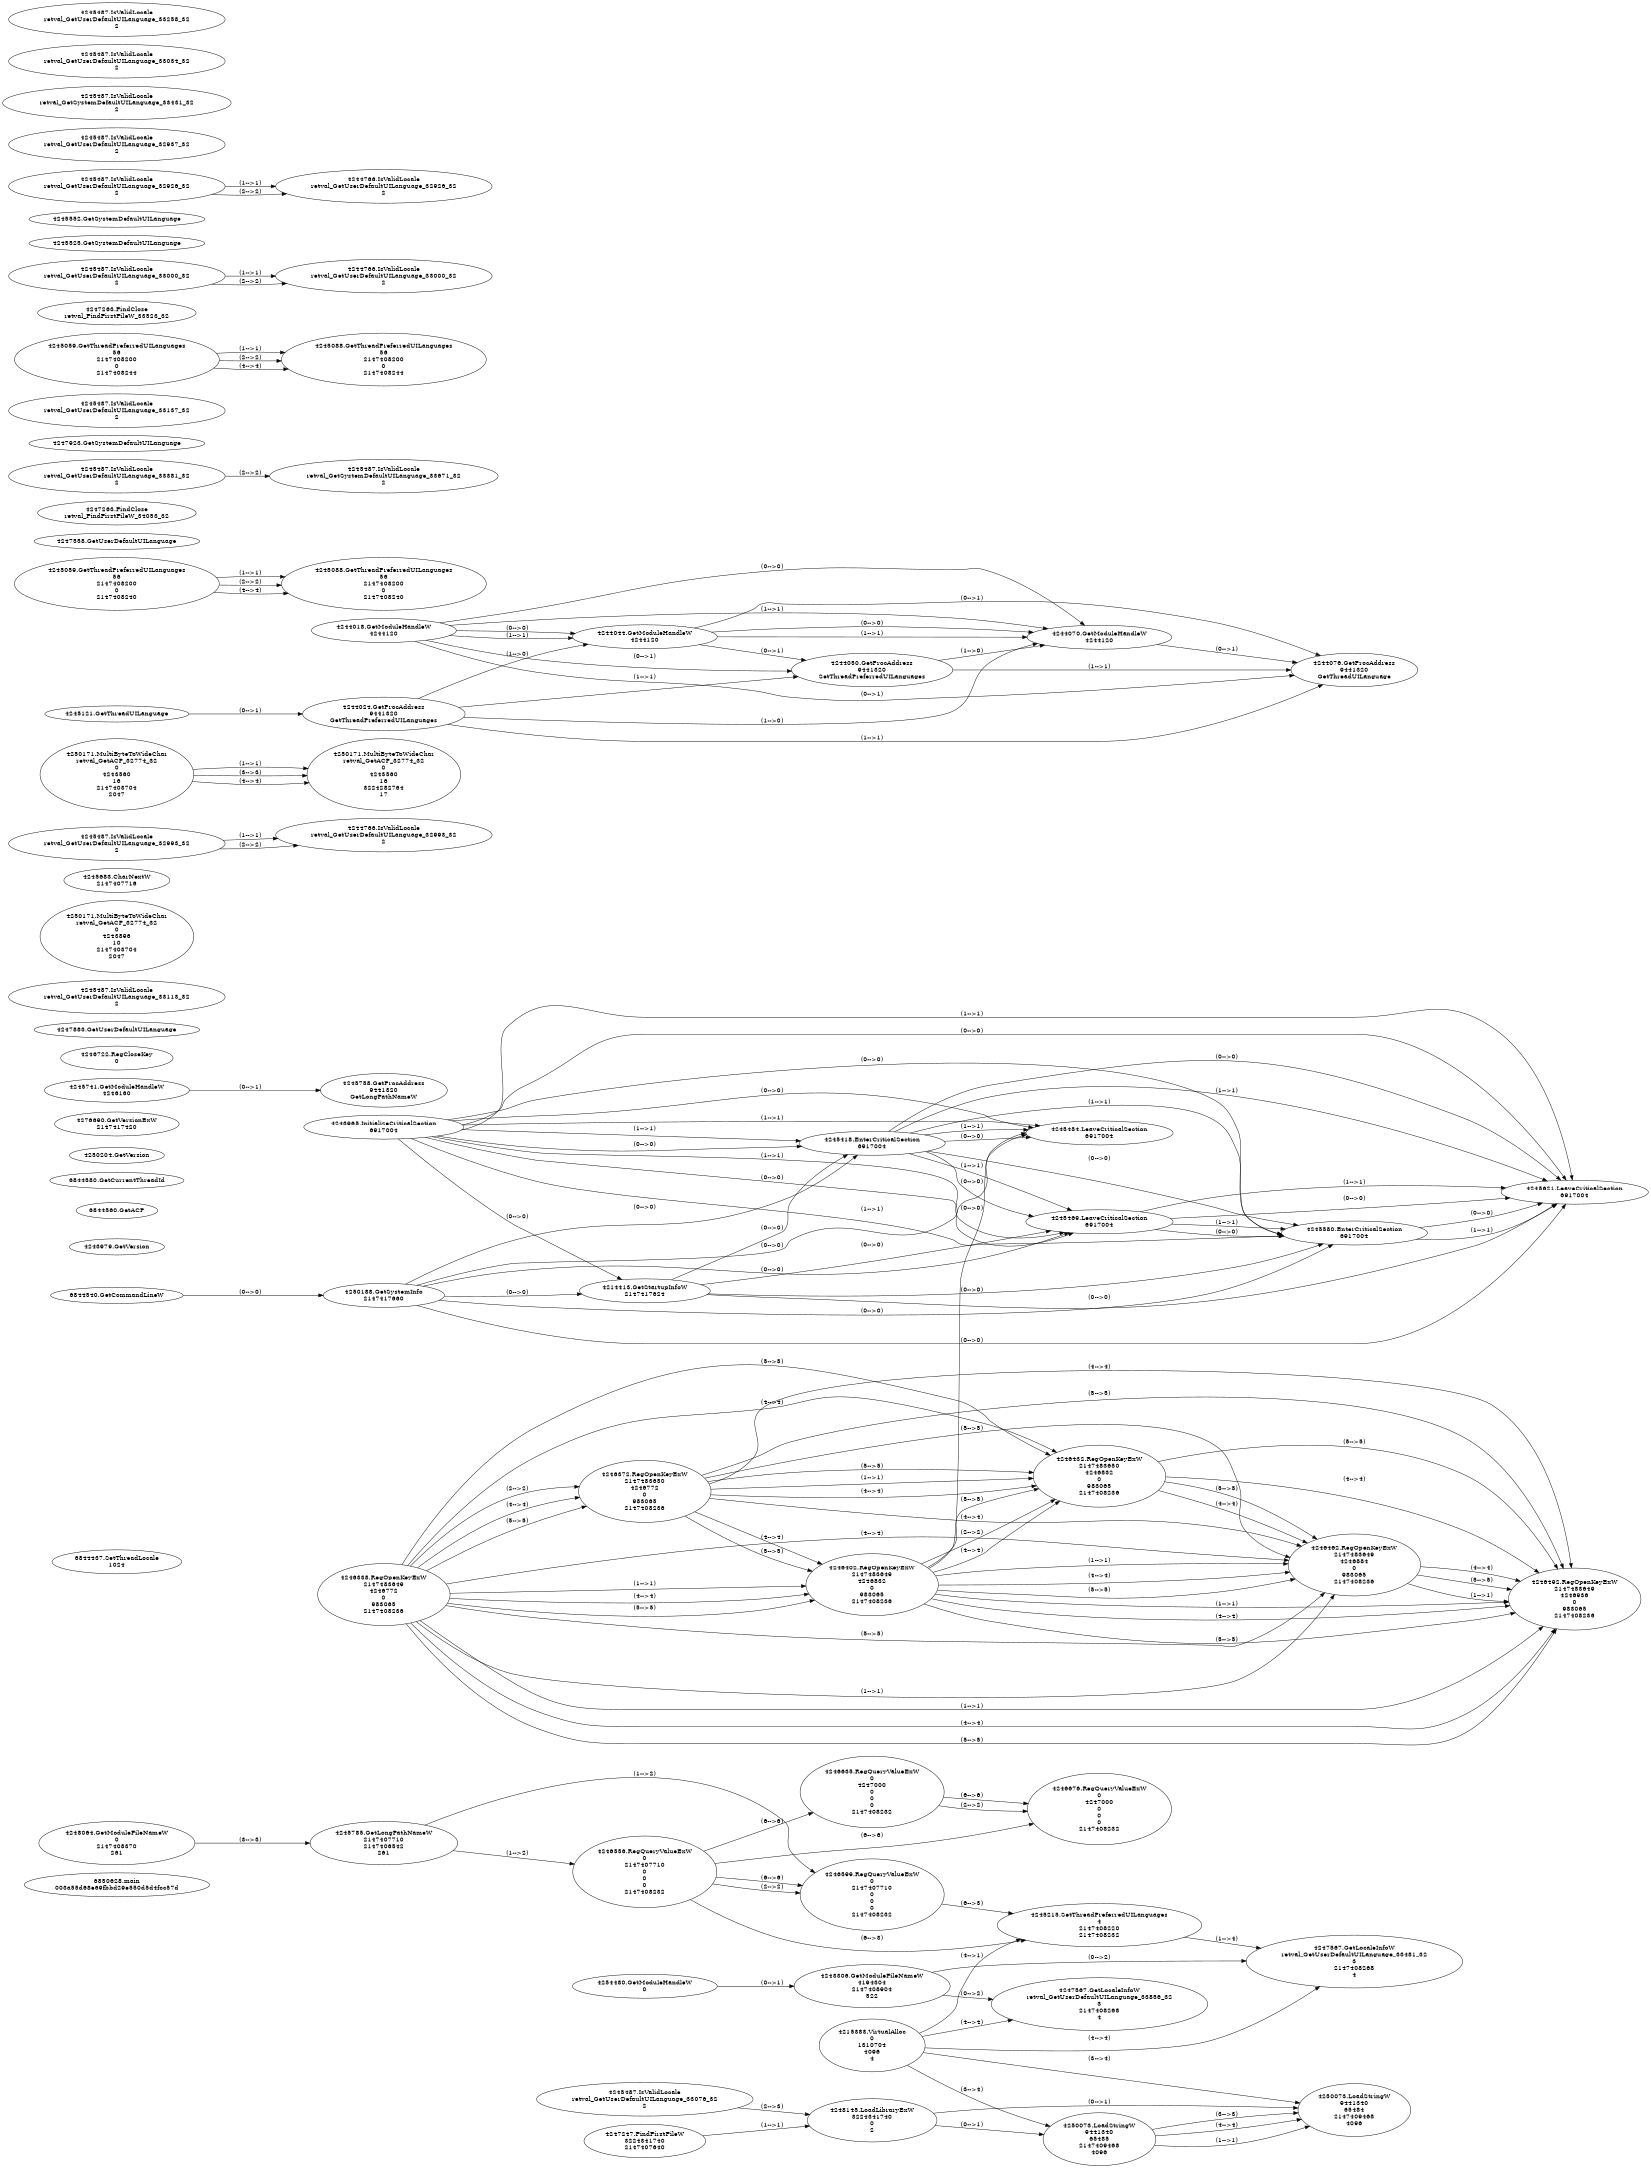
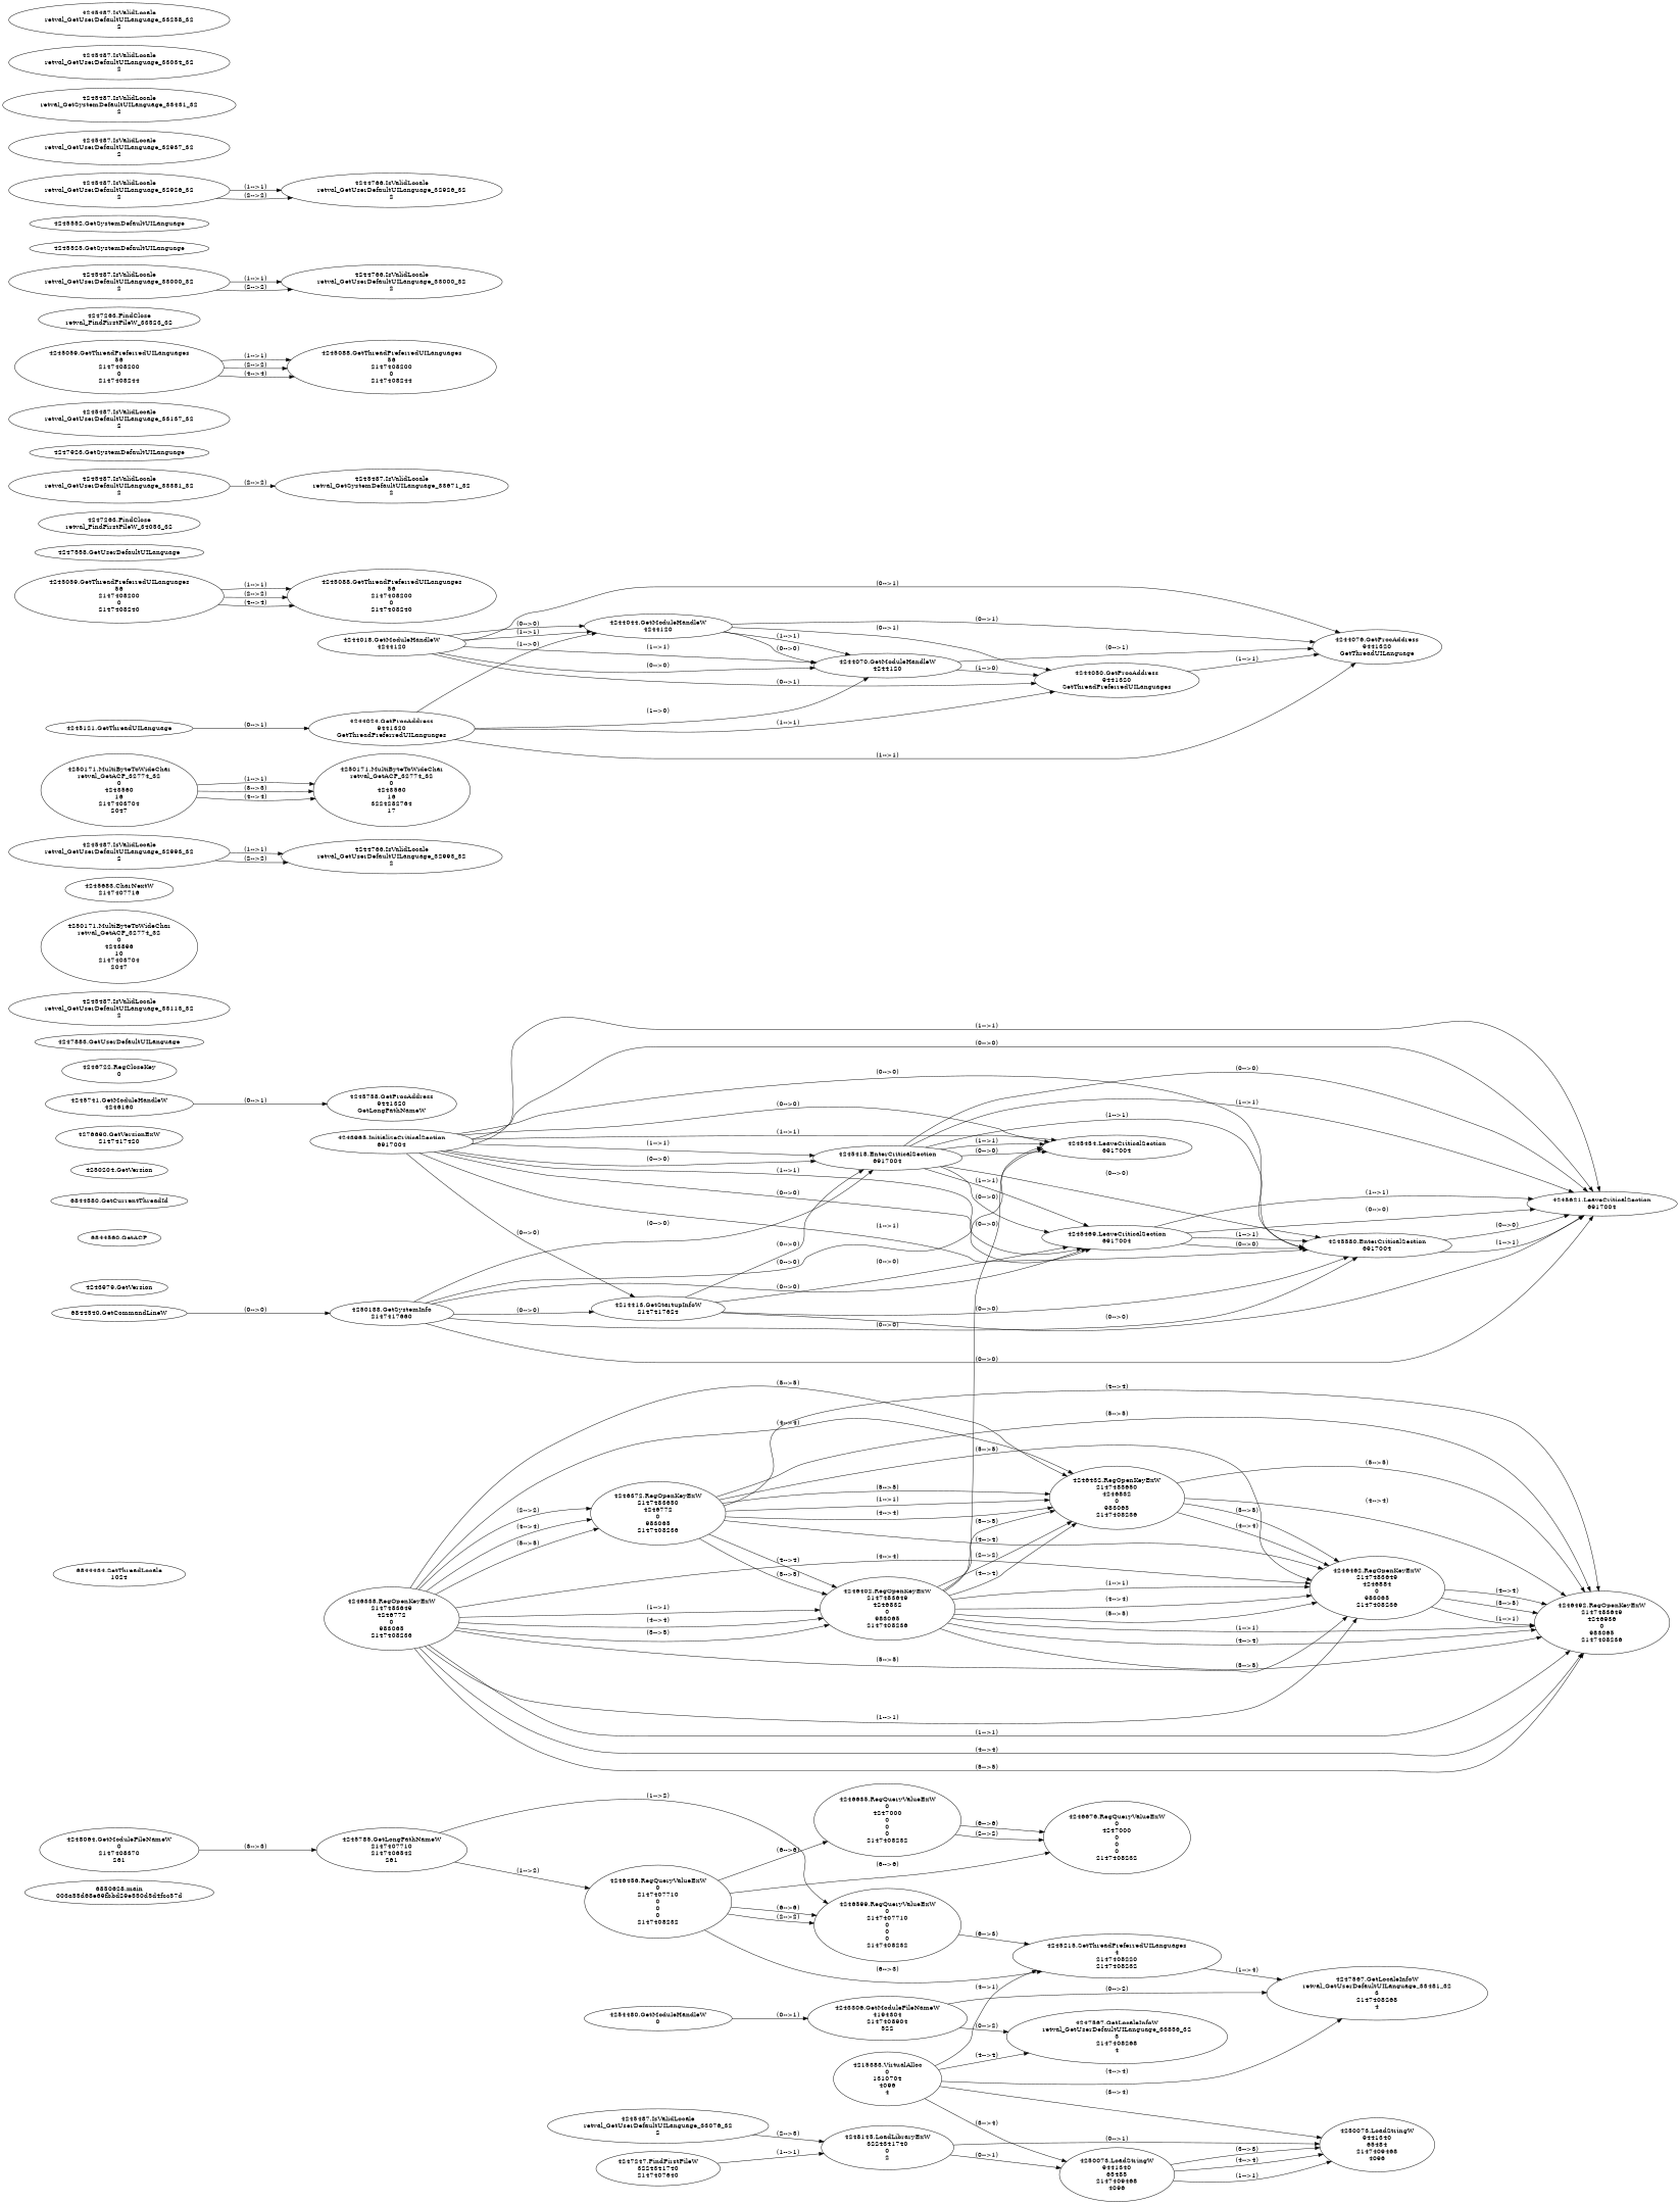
  digraph {
    rankdir=LR
    n1 [label="6850628.main\n003a55d68e69fbbd29e550d5d4fcc57d"]
    n2 [label="4254480.GetModuleHandleW\n0"]
    n3 [label="4243306.GetModuleFileNameW\n4194304\n2147408904\n522"]
    n4 [label="4247567.GetLocaleInfoW\nretval_GetUserDefaultUILanguage_33856_32\n3\n2147408268\n4"]
    n5 [label="4247567.GetLocaleInfoW\nretval_GetUserDefaultUILanguage_33481_32\n3\n2147408268\n4"]
-   n6 [label="6844437.SetThreadLocale\n1024"]
+   n6 [label="6844434.SetThreadLocale\n1024"]
    n7 [label="4243965.InitializeCriticalSection\n6917004"]
    n8 [label="4214413.GetStartupInfoW\n2147417624"]
    n9 [label="4245418.EnterCriticalSection\n6917004"]
    n10 [label="4245469.LeaveCriticalSection\n6917004"]
    n11 [label="4245580.EnterCriticalSection\n6917004"]
    n12 [label="4245621.LeaveCriticalSection\n6917004"]
    n13 [label="4245454.LeaveCriticalSection\n6917004"]
    n14 [label="4250188.GetSystemInfo\n2147417660"]
    n15 [label="4243979.GetVersion\n"]
    n16 [label="6844540.GetCommandLineW\n"]
    n17 [label="6844560.GetACP\n"]
    n18 [label="6844580.GetCurrentThreadId\n"]
    n19 [label="4250204.GetVersion\n"]
    n20 [label="4276690.GetVersionExW\n2147417420"]
    n21 [label="4248064.GetModuleFileNameW\n0\n2147408370\n261"]
    n22 [label="4245785.GetLongPathNameW\n2147407710\n2147406542\n261"]
-   n23 [label="4246556.RegQueryValueExW\n0\n2147407710\n0\n0\n0\n2147408232"]
+   n23 [label="4246456.RegQueryValueExW\n0\n2147407710\n0\n0\n0\n2147408232"]
    n24 [label="4246599.RegQueryValueExW\n0\n2147407710\n0\n0\n0\n2147408232"]
    n25 [label="4215383.VirtualAlloc\n0\n1310704\n4096\n4"]
    n26 [label="4245215.SetThreadPreferredUILanguages\n4\n2147408220\n2147408232"]
    n27 [label="4250073.LoadStringW\n9441340\n65485\n2147409468\n4096"]
    n28 [label="4250073.LoadStringW\n9441340\n65484\n2147409468\n4096"]
    n29 [label="4246338.RegOpenKeyExW\n2147483649\n4246772\n0\n983065\n2147408236"]
    n30 [label="4246372.RegOpenKeyExW\n2147483650\n4246772\n0\n983065\n2147408236"]
    n31 [label="4246402.RegOpenKeyExW\n2147483649\n4246832\n0\n983065\n2147408236"]
    n32 [label="4246432.RegOpenKeyExW\n2147483650\n4246832\n0\n983065\n2147408236"]
    n33 [label="4246462.RegOpenKeyExW\n2147483649\n4246884\n0\n983065\n2147408236"]
    n34 [label="4246492.RegOpenKeyExW\n2147483649\n4246936\n0\n983065\n2147408236"]
    n35 [label="4245741.GetModuleHandleW\n4246160"]
    n36 [label="4245758.GetProcAddress\n9441320\nGetLongPathNameW"]
    n37 [label="4246635.RegQueryValueExW\n0\n4247000\n0\n0\n0\n2147408232"]
    n38 [label="4246676.RegQueryValueExW\n0\n4247000\n0\n0\n0\n2147408232"]
    n39 [label="4246722.RegCloseKey\n0"]
    n40 [label="4247883.GetUserDefaultUILanguage\n"]
    n41 [label="4245487.IsValidLocale\nretval_GetUserDefaultUILanguage_33113_32\n2"]
    n42 [label="4250171.MultiByteToWideChar\nretval_GetACP_32774_32\n0\n4243896\n10\n2147403704\n2047"]
    n43 [label="4245683.CharNextW\n2147407716"]
    n44 [label="4245487.IsValidLocale\nretval_GetUserDefaultUILanguage_32993_32\n2"]
    n45 [label="4244766.IsValidLocale\nretval_GetUserDefaultUILanguage_32993_32\n2"]
    n46 [label="4250171.MultiByteToWideChar\nretval_GetACP_32774_32\n0\n4243560\n16\n2147403704\n2047"]
    n47 [label="4250171.MultiByteToWideChar\nretval_GetACP_32774_32\n0\n4243560\n16\n3224282764\n17"]
    n48 [label="4244018.GetModuleHandleW\n4244120"]
    n49 [label="4244044.GetModuleHandleW\n4244120"]
    n50 [label="4244050.GetProcAddress\n9441320\nSetThreadPreferredUILanguages"]
    n51 [label="4244070.GetModuleHandleW\n4244120"]
    n52 [label="4244076.GetProcAddress\n9441320\nGetThreadUILanguage"]
    n53 [label="4244024.GetProcAddress\n9441320\nGetThreadPreferredUILanguages"]
    n54 [label="4245487.IsValidLocale\nretval_GetUserDefaultUILanguage_33076_32\n2"]
    n55 [label="4248145.LoadLibraryExW\n3224341740\n0\n2"]
    n56 [label="4245121.GetThreadUILanguage\n"]
    n57 [label="4245059.GetThreadPreferredUILanguages\n56\n2147408200\n0\n2147408240"]
    n58 [label="4245088.GetThreadPreferredUILanguages\n56\n2147408200\n0\n2147408240"]
    n59 [label="4247558.GetUserDefaultUILanguage\n"]
    n60 [label="4247247.FindFirstFileW\n3224341740\n2147407640"]
    n61 [label="4247263.FindClose\nretval_FindFirstFileW_34053_32"]
    n62 [label="4245487.IsValidLocale\nretval_GetUserDefaultUILanguage_33381_32\n2"]
    n63 [label="4245487.IsValidLocale\nretval_GetSystemDefaultUILanguage_33671_32\n2"]
    n64 [label="4247923.GetSystemDefaultUILanguage\n"]
    n65 [label="4245487.IsValidLocale\nretval_GetUserDefaultUILanguage_33137_32\n2"]
    n66 [label="4245059.GetThreadPreferredUILanguages\n56\n2147408200\n0\n2147408244"]
    n67 [label="4245088.GetThreadPreferredUILanguages\n56\n2147408200\n0\n2147408244"]
    n68 [label="4247263.FindClose\nretval_FindFirstFileW_33523_32"]
    n69 [label="4245487.IsValidLocale\nretval_GetUserDefaultUILanguage_33000_32\n2"]
    n70 [label="4244766.IsValidLocale\nretval_GetUserDefaultUILanguage_33000_32\n2"]
    n71 [label="4245525.GetSystemDefaultUILanguage\n"]
    n72 [label="4245552.GetSystemDefaultUILanguage\n"]
    n73 [label="4245487.IsValidLocale\nretval_GetUserDefaultUILanguage_32926_32\n2"]
    n74 [label="4244766.IsValidLocale\nretval_GetUserDefaultUILanguage_32926_32\n2"]
    n75 [label="4245487.IsValidLocale\nretval_GetUserDefaultUILanguage_32937_32\n2"]
    n76 [label="4245487.IsValidLocale\nretval_GetSystemDefaultUILanguage_33431_32\n2"]
    n77 [label="4245487.IsValidLocale\nretval_GetUserDefaultUILanguage_33034_32\n2"]
    n78 [label="4245487.IsValidLocale\nretval_GetUserDefaultUILanguage_33258_32\n2"]
    n2 -> n3 [label="(0-->1)"]
    n3 -> n4 [label="(0-->2)"]
    n3 -> n5 [label="(0-->2)"]
    n7 -> n8 [label="(0-->0)"]
    n7 -> n9 [label="(1-->1)"]
    n7 -> n9 [label="(0-->0)"]
    n7 -> n10 [label="(1-->1)"]
    n7 -> n10 [label="(0-->0)"]
    n7 -> n11 [label="(1-->1)"]
    n7 -> n11 [label="(0-->0)"]
    n7 -> n12 [label="(1-->1)"]
    n7 -> n12 [label="(0-->0)"]
    n7 -> n13 [label="(1-->1)"]
    n7 -> n13 [label="(0-->0)"]
    n8 -> n9 [label="(0-->0)"]
    n8 -> n10 [label="(0-->0)"]
    n8 -> n11 [label="(0-->0)"]
    n8 -> n12 [label="(0-->0)"]
    n9 -> n10 [label="(1-->1)"]
    n9 -> n10 [label="(0-->0)"]
    n9 -> n11 [label="(1-->1)"]
    n9 -> n11 [label="(0-->0)"]
    n9 -> n12 [label="(1-->1)"]
    n9 -> n12 [label="(0-->0)"]
    n9 -> n13 [label="(1-->1)"]
    n9 -> n13 [label="(0-->0)"]
    n10 -> n11 [label="(1-->1)"]
    n10 -> n11 [label="(0-->0)"]
    n10 -> n12 [label="(1-->1)"]
    n10 -> n12 [label="(0-->0)"]
    n11 -> n12 [label="(1-->1)"]
    n11 -> n12 [label="(0-->0)"]
    n14 -> n8 [label="(0-->0)"]
    n14 -> n9 [label="(0-->0)"]
    n14 -> n10 [label="(0-->0)"]
    n14 -> n11 [label="(0-->0)"]
    n14 -> n12 [label="(0-->0)"]
    n14 -> n13 [label="(0-->0)"]
    n16 -> n14 [label="(0-->0)"]
    n21 -> n22 [label="(3-->3)"]
    n22 -> n23 [label="(1-->2)"]
    n22 -> n24 [label="(1-->2)"]
    n23 -> n24 [label="(2-->2)"]
    n23 -> n24 [label="(6-->6)"]
    n23 -> n26 [label="(6-->3)"]
    n23 -> n37 [label="(6-->6)"]
    n23 -> n38 [label="(6-->6)"]
    n24 -> n26 [label="(6-->3)"]
    n25 -> n4 [label="(4-->4)"]
    n25 -> n5 [label="(4-->4)"]
    n25 -> n26 [label="(4-->1)"]
    n25 -> n27 [label="(3-->4)"]
    n25 -> n28 [label="(3-->4)"]
    n26 -> n5 [label="(1-->4)"]
    n27 -> n28 [label="(1-->1)"]
    n27 -> n28 [label="(3-->3)"]
    n27 -> n28 [label="(4-->4)"]
    n29 -> n30 [label="(2-->2)"]
    n29 -> n30 [label="(4-->4)"]
    n29 -> n30 [label="(5-->5)"]
    n29 -> n31 [label="(1-->1)"]
    n29 -> n31 [label="(4-->4)"]
    n29 -> n31 [label="(5-->5)"]
    n29 -> n32 [label="(4-->4)"]
    n29 -> n32 [label="(5-->5)"]
    n29 -> n33 [label="(1-->1)"]
    n29 -> n33 [label="(4-->4)"]
    n29 -> n33 [label="(5-->5)"]
    n29 -> n34 [label="(1-->1)"]
    n29 -> n34 [label="(4-->4)"]
    n29 -> n34 [label="(5-->5)"]
    n30 -> n31 [label="(4-->4)"]
    n30 -> n31 [label="(5-->5)"]
    n30 -> n32 [label="(1-->1)"]
    n30 -> n32 [label="(4-->4)"]
    n30 -> n32 [label="(5-->5)"]
    n30 -> n33 [label="(4-->4)"]
    n30 -> n33 [label="(5-->5)"]
    n30 -> n34 [label="(4-->4)"]
    n30 -> n34 [label="(5-->5)"]
    n31 -> n13 [label="(0-->0)"]
    n31 -> n32 [label="(2-->2)"]
    n31 -> n32 [label="(4-->4)"]
    n31 -> n32 [label="(5-->5)"]
    n31 -> n33 [label="(1-->1)"]
    n31 -> n33 [label="(4-->4)"]
    n31 -> n33 [label="(5-->5)"]
    n31 -> n34 [label="(1-->1)"]
    n31 -> n34 [label="(4-->4)"]
    n31 -> n34 [label="(5-->5)"]
    n32 -> n33 [label="(4-->4)"]
    n32 -> n33 [label="(5-->5)"]
    n32 -> n34 [label="(4-->4)"]
    n32 -> n34 [label="(5-->5)"]
    n33 -> n34 [label="(1-->1)"]
    n33 -> n34 [label="(4-->4)"]
    n33 -> n34 [label="(5-->5)"]
    n35 -> n36 [label="(0-->1)"]
    n37 -> n38 [label="(2-->2)"]
    n37 -> n38 [label="(6-->6)"]
    n44 -> n45 [label="(1-->1)"]
    n44 -> n45 [label="(2-->2)"]
    n46 -> n47 [label="(1-->1)"]
    n46 -> n47 [label="(3-->3)"]
    n46 -> n47 [label="(4-->4)"]
    n48 -> n49 [label="(1-->1)"]
    n48 -> n49 [label="(0-->0)"]
    n48 -> n50 [label="(0-->1)"]
    n48 -> n51 [label="(1-->1)"]
    n48 -> n51 [label="(0-->0)"]
    n48 -> n52 [label="(0-->1)"]
    n49 -> n50 [label="(0-->1)"]
    n49 -> n51 [label="(1-->1)"]
    n49 -> n51 [label="(0-->0)"]
    n49 -> n52 [label="(0-->1)"]
-   n50 -> n51 [label="(1-->0)"]
+   n51 -> n50 [label="(1-->0)"]
    n50 -> n52 [label="(1-->1)"]
    n51 -> n52 [label="(0-->1)"]
    n53 -> n49 [label="(1-->0)"]
    n53 -> n50 [label="(1-->1)"]
    n53 -> n51 [label="(1-->0)"]
    n53 -> n52 [label="(1-->1)"]
    n54 -> n55 [label="(2-->3)"]
    n55 -> n27 [label="(0-->1)"]
    n55 -> n28 [label="(0-->1)"]
    n56 -> n53 [label="(0-->1)"]
    n57 -> n58 [label="(1-->1)"]
    n57 -> n58 [label="(2-->2)"]
    n57 -> n58 [label="(4-->4)"]
    n60 -> n55 [label="(1-->1)"]
    n62 -> n63 [label="(2-->2)"]
    n66 -> n67 [label="(1-->1)"]
    n66 -> n67 [label="(2-->2)"]
    n66 -> n67 [label="(4-->4)"]
    n69 -> n70 [label="(1-->1)"]
    n69 -> n70 [label="(2-->2)"]
    n73 -> n74 [label="(1-->1)"]
    n73 -> n74 [label="(2-->2)"]
  }
